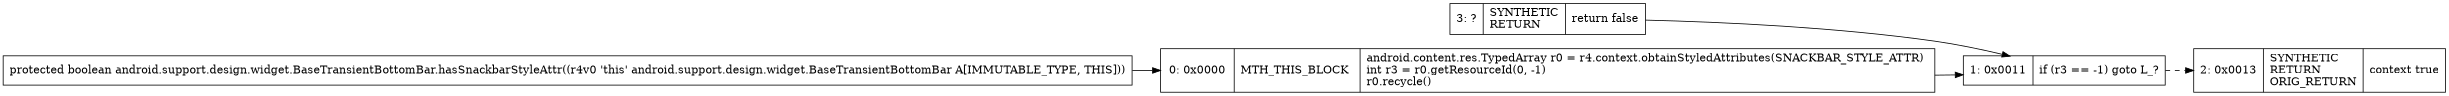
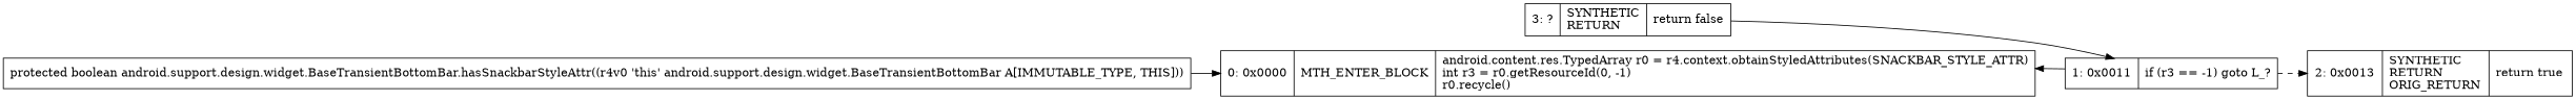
  digraph {
    rankdir=LR
    node [shape=record]
-   n1 [label="{0\:\ 0x0000|MTH_THIS_BLOCK\l|android.content.res.TypedArray r0 = r4.context.obtainStyledAttributes(SNACKBAR_STYLE_ATTR)\lint r3 = r0.getResourceId(0, \-1)\lr0.recycle()\l}"]
+   n1 [label="{0\:\ 0x0000|MTH_ENTER_BLOCK\l|android.content.res.TypedArray r0 = r4.context.obtainStyledAttributes(SNACKBAR_STYLE_ATTR)\lint r3 = r0.getResourceId(0, \-1)\lr0.recycle()\l}"]
    n2 [label="{1\:\ 0x0011|if (r3 == \-1) goto L_?\l}"]
-   n3 [label="{2\:\ 0x0013|SYNTHETIC\lRETURN\lORIG_RETURN\l|context true\l}"]
+   n3 [label="{2\:\ 0x0013|SYNTHETIC\lRETURN\lORIG_RETURN\l|return true\l}"]
    n4 [label="{3\:\ ?|SYNTHETIC\lRETURN\l|return false\l}"]
    n5 [label="{protected boolean android.support.design.widget.BaseTransientBottomBar.hasSnackbarStyleAttr((r4v0 'this' android.support.design.widget.BaseTransientBottomBar A[IMMUTABLE_TYPE, THIS])) }"]
-   n1 -> n2
+   n2 -> n1
    n2 -> n3 [style=dashed]
    n4 -> n2
    n5 -> n1
  }
